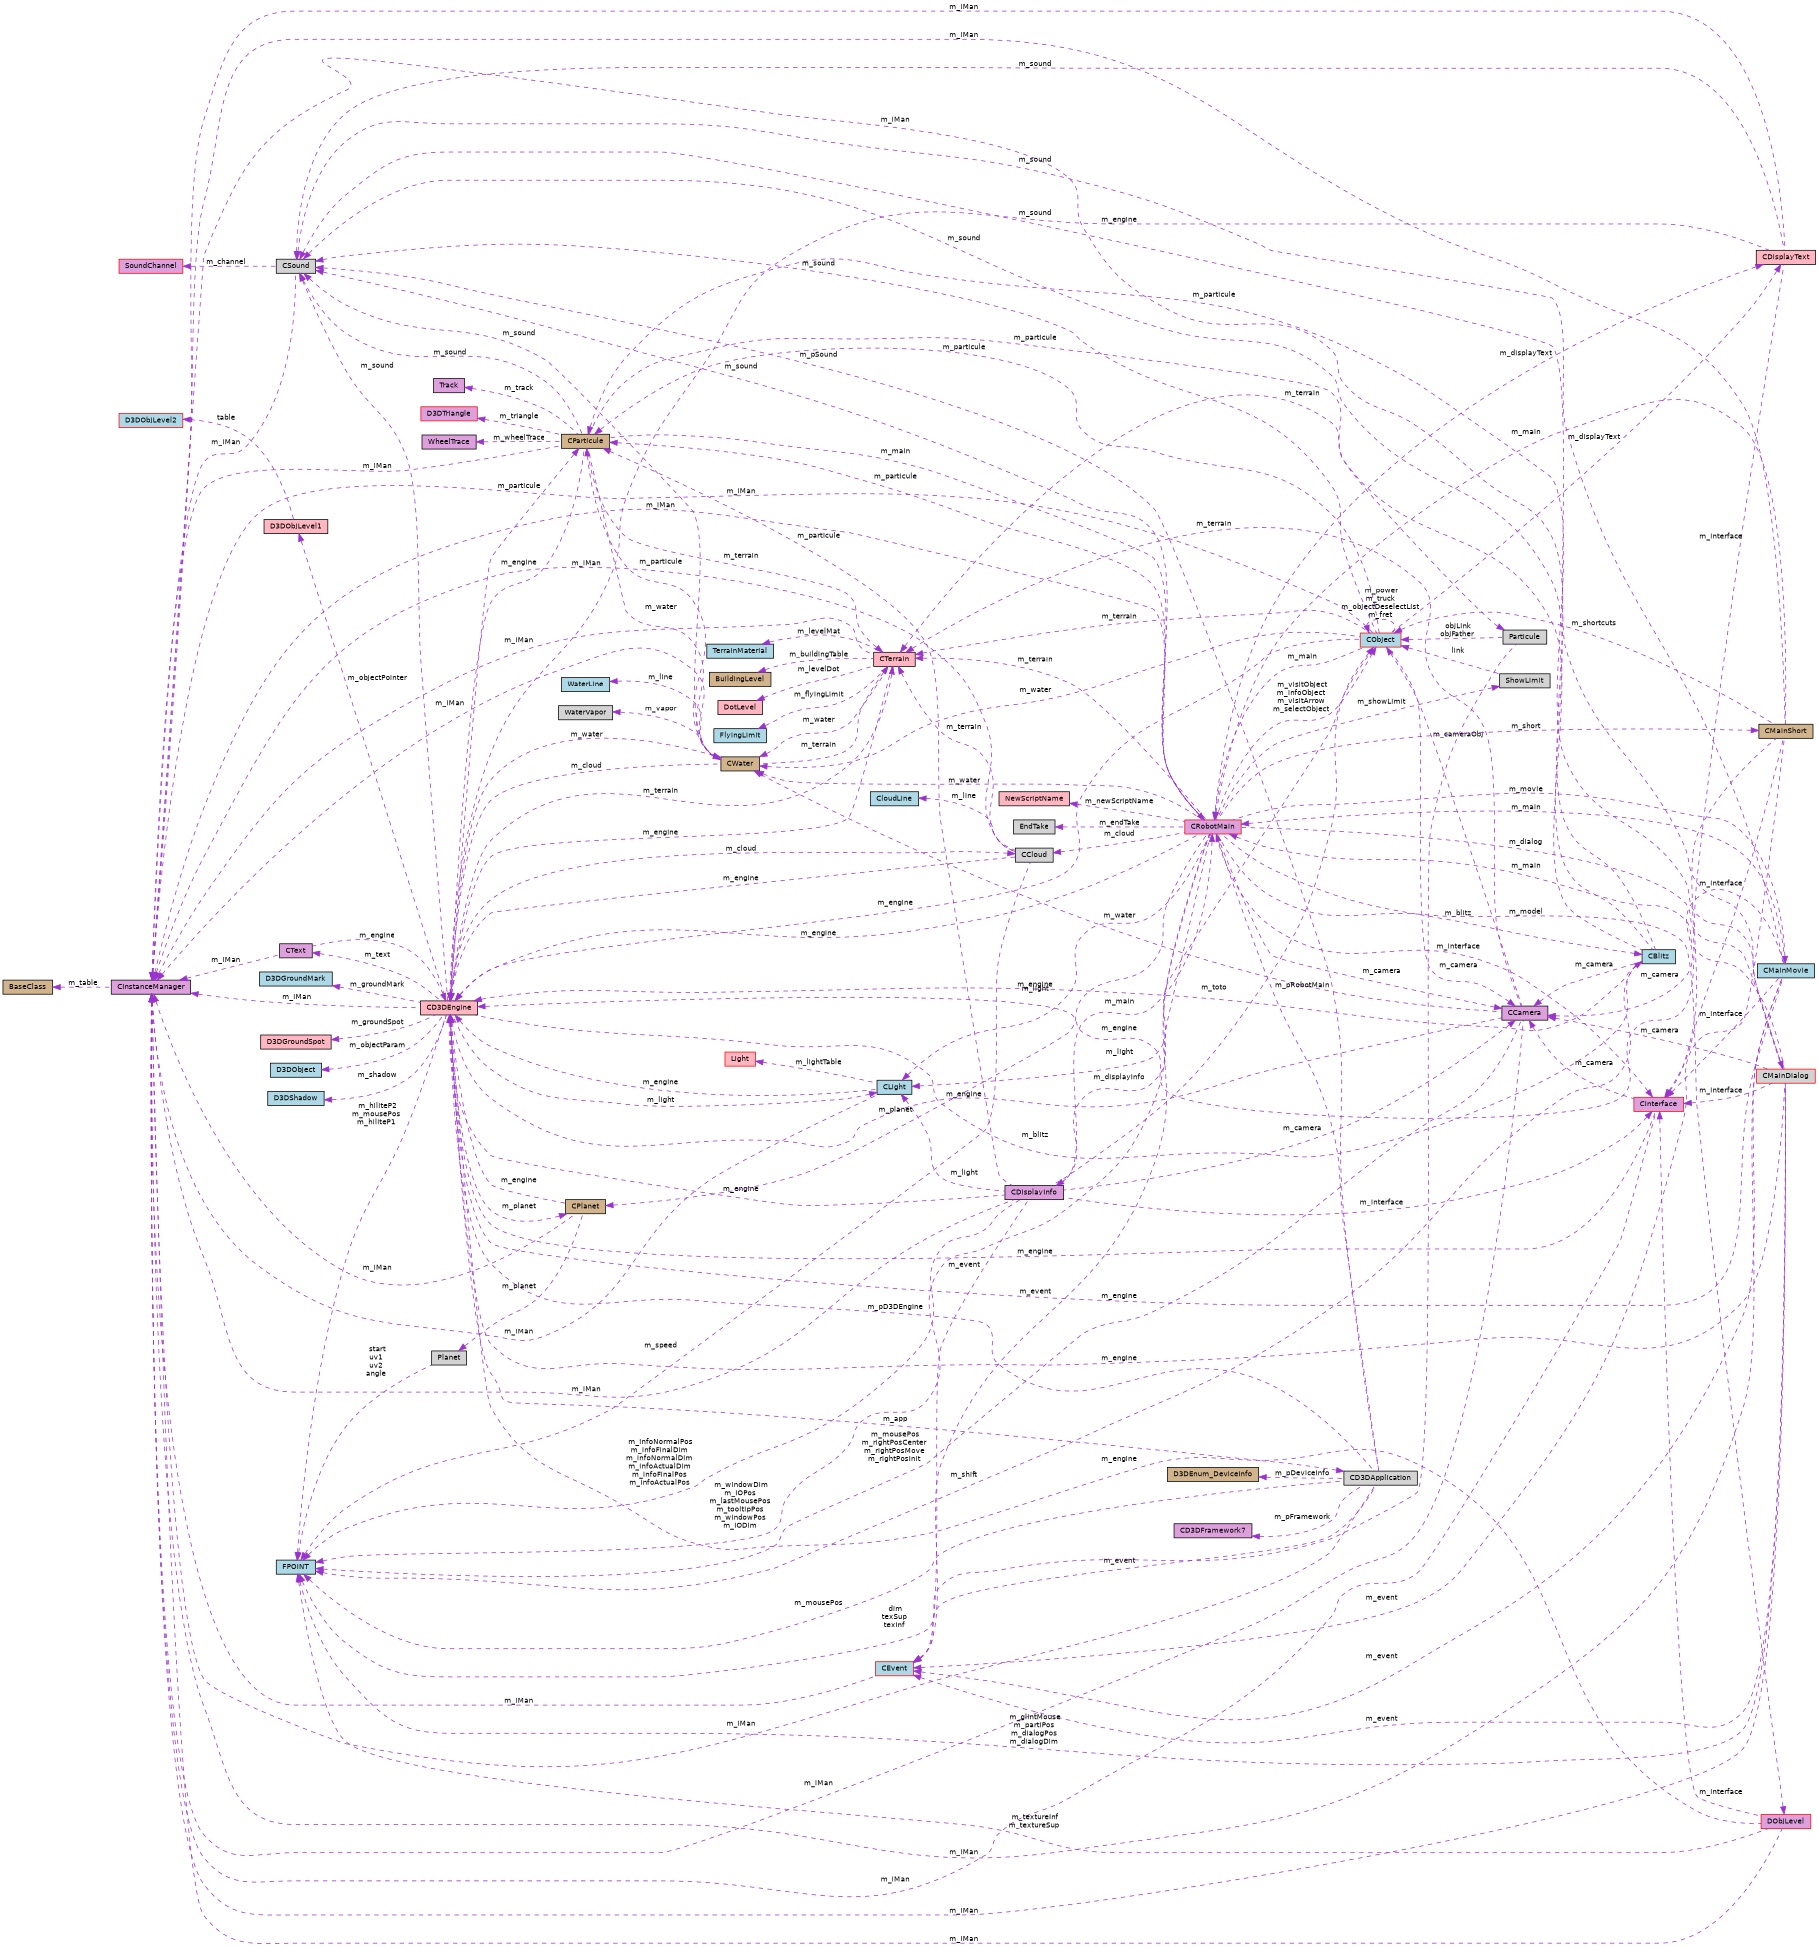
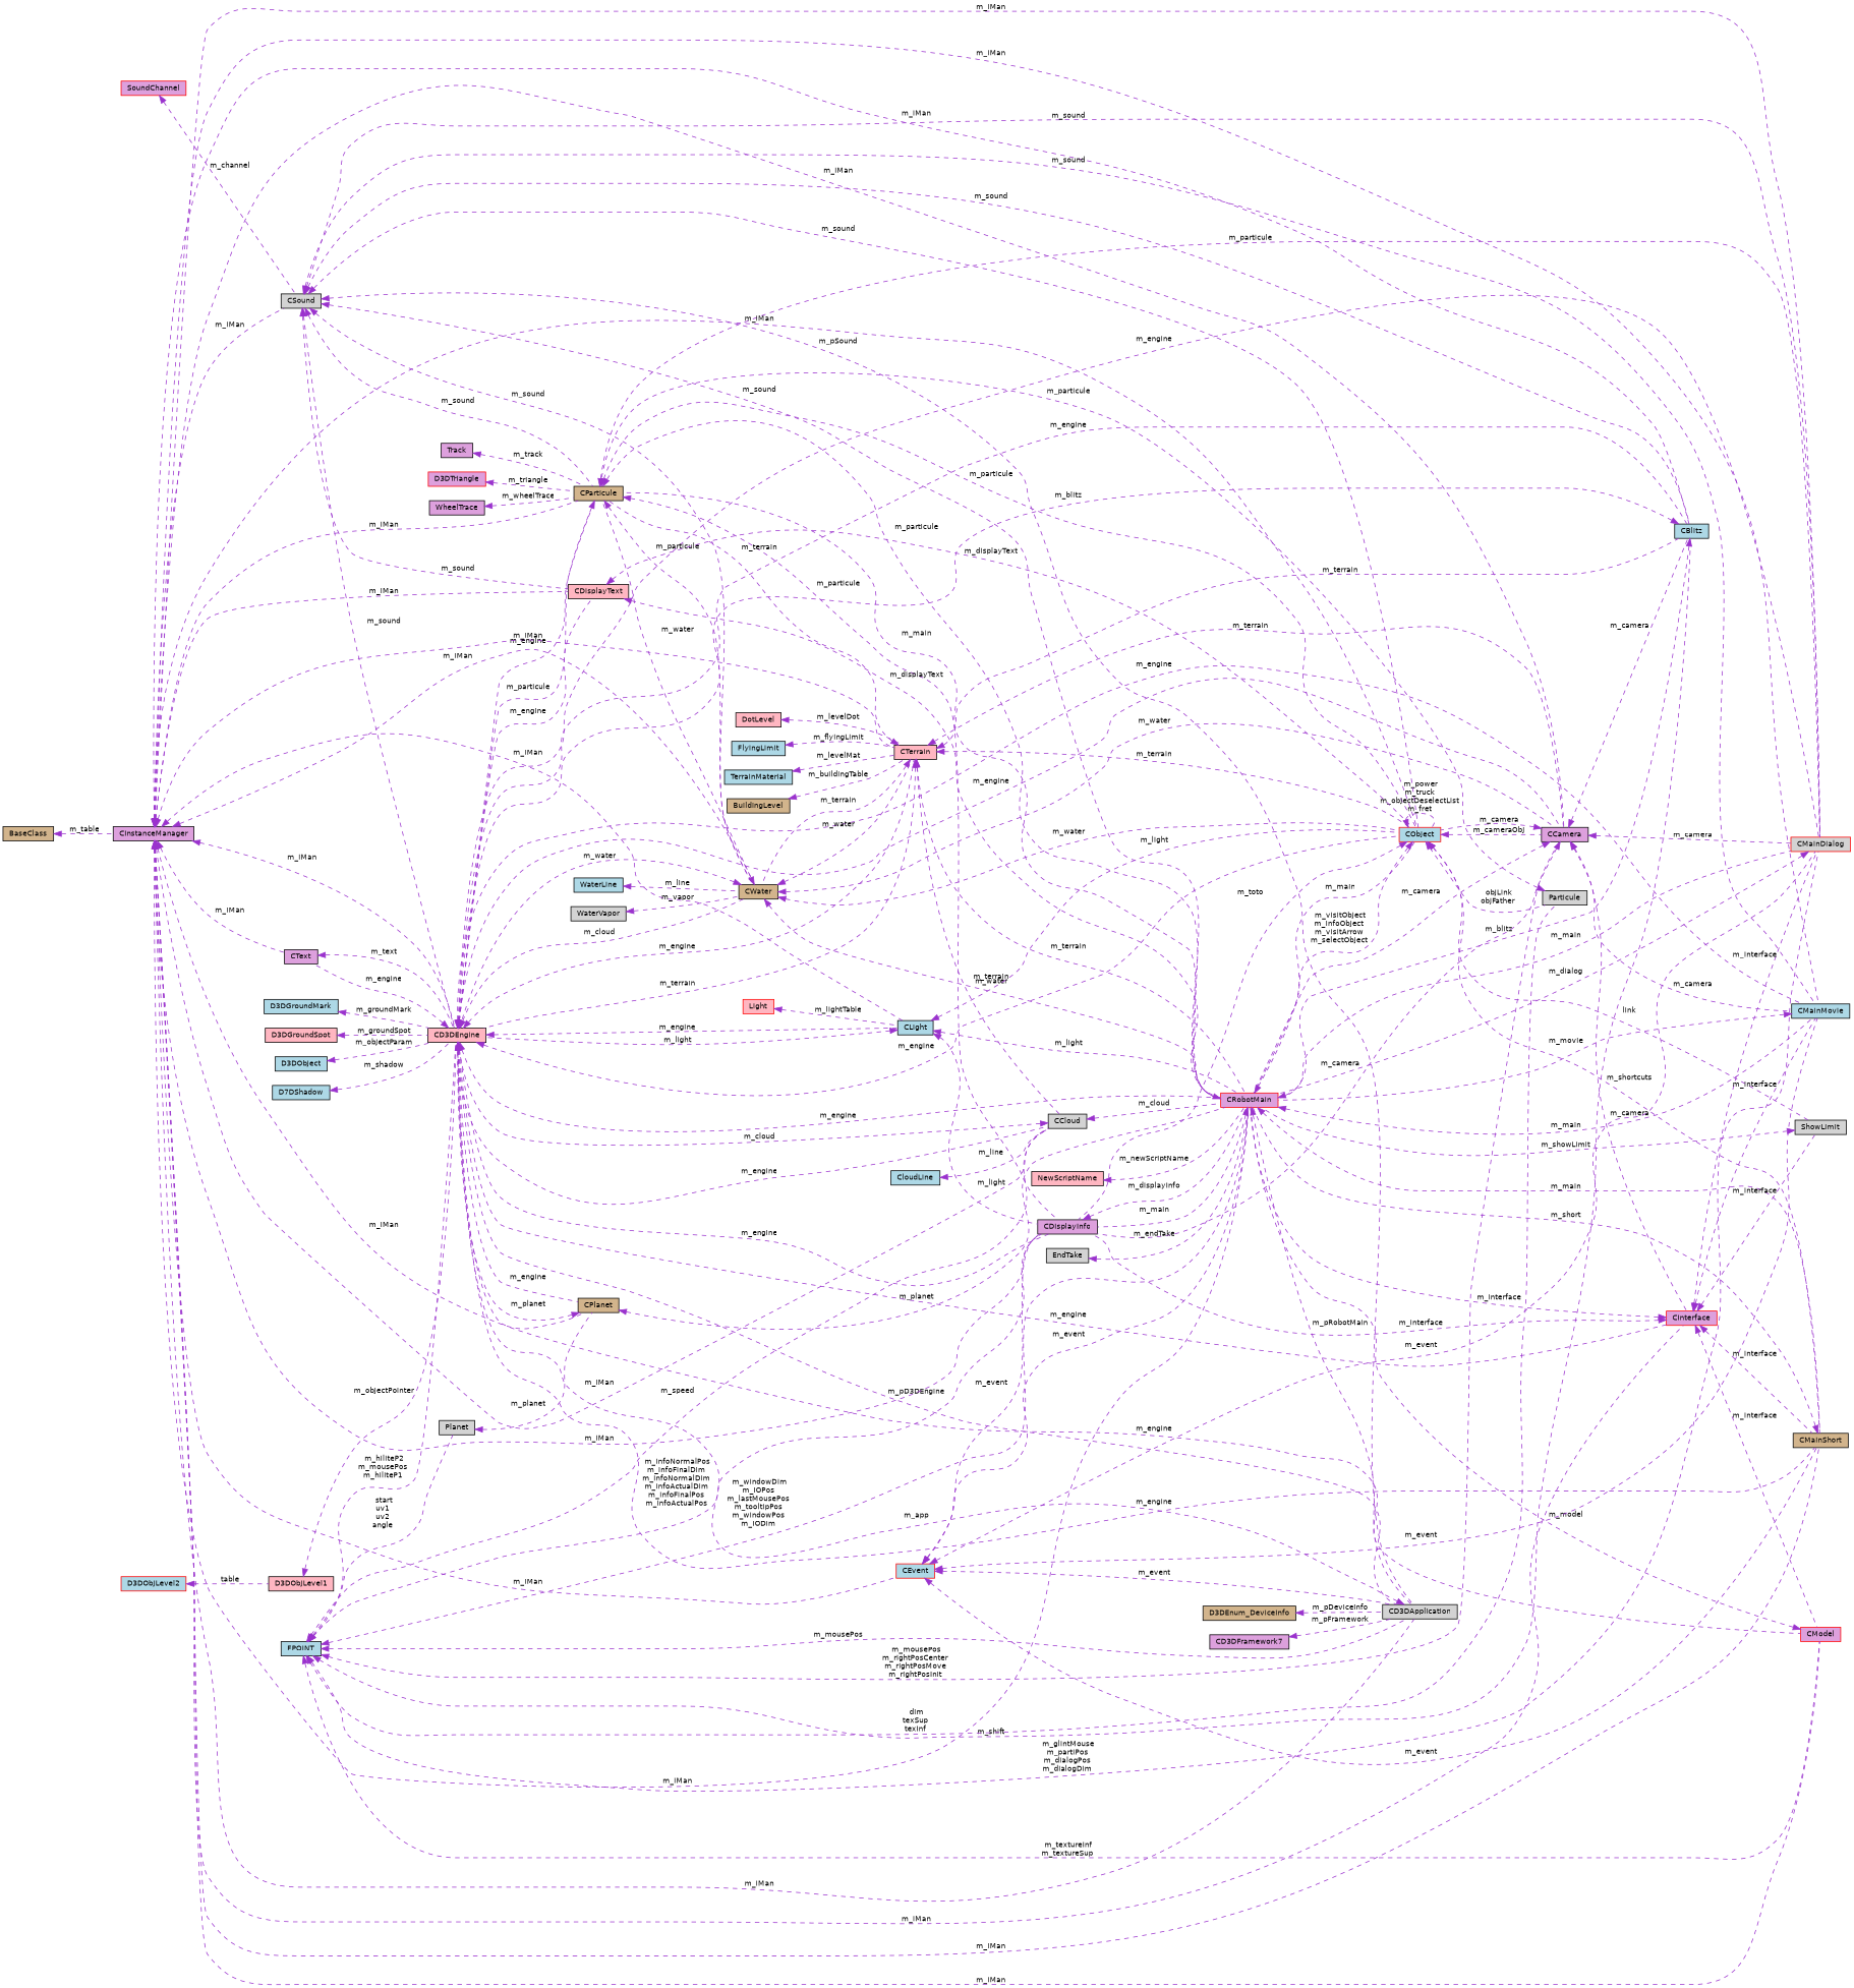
  digraph {
    rankdir=LR
    node [color=black fillcolor=lightblue fontname=Helvetica fontsize=10 shape=record style=filled]
    edge [color=darkorchid3 dir=back fontname=Helvetica fontsize=10 labelfontname=Helvetica labelfontsize=10 style=dashed]
    n1 [fillcolor=plum fontcolor=black height=0.2 label=CText width=0.4]
    n2 [fillcolor=lightpink height=0.2 label=CD3DEngine width=0.4]
    n3 [fillcolor=tan height=0.2 label=CParticule width=0.4]
    n4 [fillcolor=tan height=0.2 label=CWater width=0.4]
    n5 [fillcolor=lightpink height=0.2 label=CTerrain width=0.4]
    n6 [color=red fillcolor=plum height=0.2 label=CRobotMain width=0.4]
    n7 [color=red height=0.2 label=CObject width=0.4]
    n8 [height=0.2 label=CLight width=0.4]
    n9 [fillcolor=plum height=0.2 label=CCamera width=0.4]
    n10 [fillcolor=lightpink height=0.2 label=CDisplayText width=0.4]
    n11 [color=red fillcolor=plum height=0.2 label=CInterface width=0.4]
    n12 [height=0.2 label=CBlitz width=0.4]
    n13 [fillcolor=lightgrey height=0.2 label=CCloud width=0.4]
    n14 [color=red fillcolor=lightgrey height=0.2 label=CMainDialog width=0.4]
    n15 [height=0.2 label=CMainMovie width=0.4]
-   n16 [color=red fillcolor=plum height=0.2 label=DObjLevel width=0.4]
+   n16 [color=red fillcolor=plum height=0.2 label=CModel width=0.4]
    n17 [fillcolor=tan height=0.2 label=CMainShort width=0.4]
    n18 [fillcolor=tan height=0.2 label=CPlanet width=0.4]
    n19 [fillcolor=plum height=0.2 label=CDisplayInfo width=0.4]
    n20 [fillcolor=lightgrey height=0.2 label=CD3DApplication width=0.4]
    n21 [fillcolor=plum height=0.2 label=CInstanceManager width=0.4]
    n22 [fillcolor=lightgrey height=0.2 label=CSound width=0.4]
    n23 [color=red height=0.2 label=CEvent width=0.4]
    n24 [fillcolor=lightgrey height=0.2 label=ShowLimit width=0.4]
    n25 [fillcolor=lightgrey height=0.2 label=Particule width=0.4]
    n26 [fillcolor=tan height=0.2 label=BaseClass width=0.4]
    n27 [height=0.2 label=D3DGroundMark width=0.4]
    n28 [height=0.2 label=TerrainMaterial width=0.4]
    n29 [fillcolor=tan height=0.2 label=BuildingLevel width=0.4]
    n30 [fillcolor=lightpink height=0.2 label=DotLevel width=0.4]
    n31 [height=0.2 label=FlyingLimit width=0.4]
    n32 [height=0.2 label=WaterLine width=0.4]
    n33 [color=red fillcolor=plum height=0.2 label=SoundChannel width=0.4]
    n34 [fillcolor=lightgrey height=0.2 label=WaterVapor width=0.4]
    n35 [color=red fillcolor=lightpink height=0.2 label=Light width=0.4]
    n36 [height=0.2 label=FPOINT width=0.4]
    n37 [fillcolor=lightgrey height=0.2 label=Planet width=0.4]
    n38 [height=0.2 label=CloudLine width=0.4]
    n39 [fillcolor=lightpink height=0.2 label=NewScriptName width=0.4]
    n40 [fillcolor=lightgrey height=0.2 label=EndTake width=0.4]
    n41 [fillcolor=plum height=0.2 label=Track width=0.4]
    n42 [color=red fillcolor=plum height=0.2 label=D3DTriangle width=0.4]
    n43 [fillcolor=plum height=0.2 label=WheelTrace width=0.4]
    n44 [fillcolor=lightpink height=0.2 label=D3DObjLevel1 width=0.4]
    n45 [color=red height=0.2 label=D3DObjLevel2 width=0.4]
    n46 [fillcolor=lightpink height=0.2 label=D3DGroundSpot width=0.4]
    n47 [fillcolor=plum height=0.2 label=CD3DFramework7 width=0.4]
    n48 [fillcolor=tan height=0.2 label=D3DEnum_DeviceInfo width=0.4]
    n49 [height=0.2 label=D3DObject width=0.4]
-   n50 [height=0.2 label=D3DShadow width=0.4]
+   n50 [height=0.2 label=D7DShadow width=0.4]
    n1 -> n2 [label=" m_text"]
    n2 -> n1 [label=" m_engine"]
    n2 -> n3 [label=" m_engine"]
    n2 -> n4 [label=" m_cloud"]
    n2 -> n5 [label=" m_engine"]
    n2 -> n6 [label=" m_engine"]
    n2 -> n7 [label=" m_engine"]
    n2 -> n8 [label=" m_engine"]
    n2 -> n9 [label=" m_engine"]
    n2 -> n10 [label=" m_engine"]
    n2 -> n11 [label=" m_engine"]
    n2 -> n12 [label=" m_engine"]
    n2 -> n13 [label=" m_engine"]
    n2 -> n14 [label=" m_engine"]
    n2 -> n15 [label=" m_engine"]
    n2 -> n16 [label=" m_engine"]
    n2 -> n17 [label=" m_engine"]
    n2 -> n18 [label=" m_engine"]
    n2 -> n19 [label=" m_engine"]
    n2 -> n20 [label=" m_pD3DEngine"]
    n3 -> n2 [label=" m_particule"]
    n3 -> n4 [label=" m_particule"]
    n3 -> n6 [label=" m_particule"]
    n3 -> n7 [label=" m_particule"]
    n3 -> n14 [label=" m_particule"]
    n3 -> n19 [label=" m_particule"]
    n4 -> n2 [label=" m_water"]
    n4 -> n3 [label=" m_water"]
    n4 -> n5 [label=" m_water"]
    n4 -> n6 [label=" m_water"]
    n4 -> n7 [label=" m_water"]
    n4 -> n9 [label=" m_water"]
    n5 -> n2 [label=" m_terrain"]
    n5 -> n3 [label=" m_terrain"]
    n5 -> n4 [label=" m_terrain"]
    n5 -> n6 [label=" m_terrain"]
    n5 -> n7 [label=" m_terrain"]
    n5 -> n9 [label=" m_terrain"]
    n5 -> n12 [label=" m_terrain"]
    n5 -> n13 [label=" m_terrain"]
    n6 -> n3 [label=" m_main"]
    n6 -> n7 [label=" m_main"]
    n6 -> n14 [label=" m_main"]
    n6 -> n15 [label=" m_main"]
    n6 -> n17 [label=" m_main"]
    n6 -> n19 [label=" m_main"]
    n6 -> n20 [label=" m_pRobotMain"]
    n7 -> n6 [label=" m_visitObject\nm_infoObject\nm_visitArrow\nm_selectObject"]
    n7 -> n7 [label=" m_power\nm_truck\nm_objectDeselectList\nm_fret"]
    n7 -> n9 [label=" m_cameraObj"]
    n7 -> n17 [label=" m_shortcuts"]
    n7 -> n19 [label=" m_toto"]
    n7 -> n24 [label=" link"]
    n7 -> n25 [label=" objLink\nobjFather"]
    n8 -> n2 [label=" m_light"]
    n8 -> n6 [label=" m_light"]
    n8 -> n7 [label=" m_light"]
    n8 -> n19 [label=" m_light"]
    n9 -> n6 [label=" m_camera"]
    n9 -> n7 [label=" m_camera"]
    n9 -> n11 [label=" m_camera"]
    n9 -> n12 [label=" m_camera"]
    n9 -> n14 [label=" m_camera"]
    n9 -> n15 [label=" m_camera"]
    n9 -> n19 [label=" m_camera"]
    n10 -> n6 [label=" m_displayText"]
    n10 -> n7 [label=" m_displayText"]
    n11 -> n6 [label=" m_interface"]
-   n11 -> n10 [label=" m_interface"]
+   n11 -> n24 [label=" m_interface"]
    n11 -> n14 [label=" m_interface"]
    n11 -> n15 [label=" m_interface"]
    n11 -> n16 [label=" m_interface"]
    n11 -> n17 [label=" m_interface"]
    n11 -> n19 [label=" m_interface"]
    n12 -> n2 [label=" m_blitz"]
    n12 -> n6 [label=" m_blitz"]
    n13 -> n2 [label=" m_cloud"]
    n13 -> n6 [label=" m_cloud"]
    n14 -> n6 [label=" m_dialog"]
    n15 -> n6 [label=" m_movie"]
    n16 -> n6 [label=" m_model"]
    n17 -> n6 [label=" m_short"]
    n18 -> n2 [label=" m_planet"]
    n18 -> n6 [label=" m_planet"]
    n19 -> n6 [label=" m_displayInfo"]
    n20 -> n2 [label=" m_app"]
    n21 -> n1 [label=" m_iMan"]
    n21 -> n2 [label=" m_iMan"]
    n21 -> n3 [label=" m_iMan"]
    n21 -> n4 [label=" m_iMan"]
    n21 -> n5 [label=" m_iMan"]
    n21 -> n6 [label=" m_iMan"]
    n21 -> n7 [label=" m_iMan"]
    n21 -> n8 [label=" m_iMan"]
    n21 -> n9 [label=" m_iMan"]
    n21 -> n10 [label=" m_iMan"]
    n21 -> n11 [label=" m_iMan"]
    n21 -> n12 [label=" m_iMan"]
    n21 -> n13 [label=" m_iMan"]
    n21 -> n14 [label=" m_iMan"]
    n21 -> n15 [label=" m_iMan"]
    n21 -> n16 [label=" m_iMan"]
    n21 -> n17 [label=" m_iMan"]
    n21 -> n18 [label=" m_iMan"]
    n21 -> n19 [label=" m_iMan"]
    n21 -> n20 [label=" m_iMan"]
    n21 -> n22 [label=" m_iMan"]
    n21 -> n23 [label=" m_iMan"]
    n22 -> n2 [label=" m_sound"]
    n22 -> n3 [label=" m_sound"]
    n22 -> n4 [label=" m_sound"]
    n22 -> n6 [label=" m_sound"]
    n22 -> n7 [label=" m_sound"]
    n22 -> n10 [label=" m_sound"]
    n22 -> n12 [label=" m_sound"]
    n22 -> n14 [label=" m_sound"]
    n22 -> n15 [label=" m_sound"]
    n22 -> n20 [label=" m_pSound"]
    n23 -> n6 [label=" m_event"]
    n23 -> n14 [label=" m_event"]
    n23 -> n15 [label=" m_event"]
    n23 -> n17 [label=" m_event"]
    n23 -> n19 [label=" m_event"]
    n23 -> n20 [label=" m_event"]
    n24 -> n6 [label=" m_showLimit"]
    n25 -> n3 [label=" m_particule"]
    n26 -> n21 [label=" m_table"]
    n27 -> n2 [label=" m_groundMark"]
    n28 -> n5 [label=" m_levelMat"]
    n29 -> n5 [label=" m_buildingTable"]
    n30 -> n5 [label=" m_levelDot"]
    n31 -> n5 [label=" m_flyingLimit"]
    n32 -> n4 [label=" m_line"]
    n33 -> n22 [label=" m_channel"]
    n34 -> n4 [label=" m_vapor"]
    n35 -> n8 [label=" m_lightTable"]
    n36 -> n2 [label=" m_hiliteP2\nm_mousePos\nm_hiliteP1"]
    n36 -> n6 [label=" m_windowDim\nm_IOPos\nm_lastMousePos\nm_tooltipPos\nm_windowPos\nm_IODim"]
    n36 -> n9 [label=" m_mousePos\nm_rightPosCenter\nm_rightPosMove\nm_rightPosInit"]
    n36 -> n12 [label=" m_shift"]
    n36 -> n13 [label=" m_speed"]
    n36 -> n14 [label=" m_glintMouse\nm_partiPos\nm_dialogPos\nm_dialogDim"]
    n36 -> n16 [label=" m_textureInf\nm_textureSup"]
    n36 -> n19 [label=" m_infoNormalPos\nm_infoFinalDim\nm_infoNormalDim\nm_infoActualDim\nm_infoFinalPos\nm_infoActualPos"]
    n36 -> n20 [label=" m_mousePos"]
    n36 -> n25 [label=" dim\ntexSup\ntexInf"]
    n36 -> n37 [label=" start\nuv1\nuv2\nangle"]
    n37 -> n18 [label=" m_planet"]
    n38 -> n13 [label=" m_line"]
    n39 -> n6 [label=" m_newScriptName"]
    n40 -> n6 [label=" m_endTake"]
    n41 -> n3 [label=" m_track"]
    n42 -> n3 [label=" m_triangle"]
    n43 -> n3 [label=" m_wheelTrace"]
    n44 -> n2 [label=" m_objectPointer"]
    n45 -> n44 [label=" table"]
    n46 -> n2 [label=" m_groundSpot"]
    n47 -> n20 [label=" m_pFramework"]
    n48 -> n20 [label=" m_pDeviceInfo"]
    n49 -> n2 [label=" m_objectParam"]
    n50 -> n2 [label=" m_shadow"]
  }
